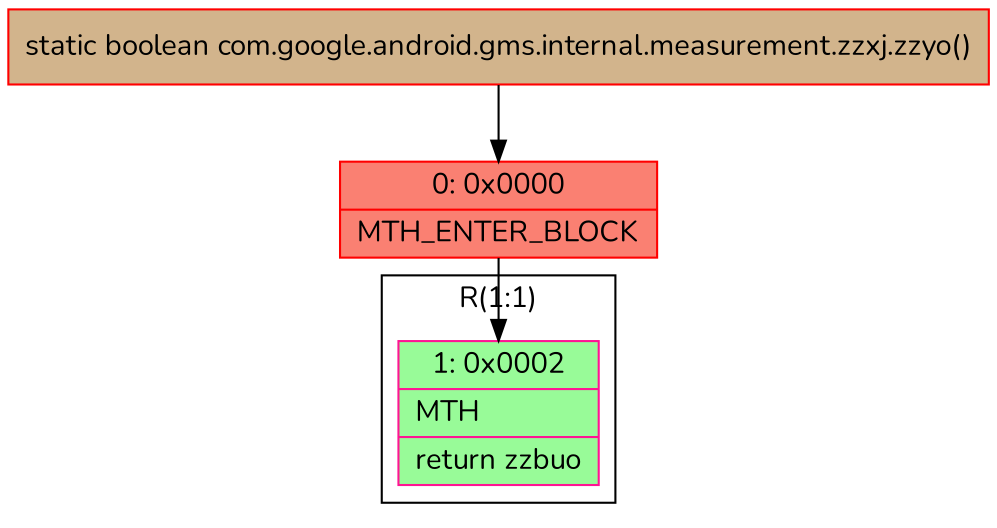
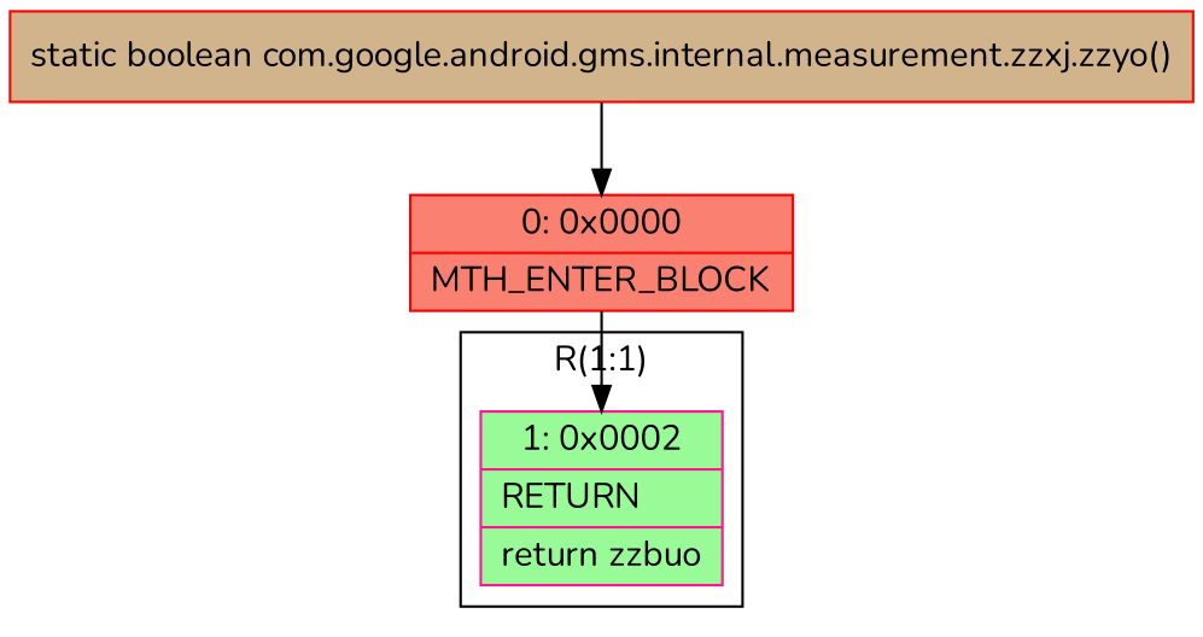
  digraph {
    fontname=Nunito
    node [color=red shape=record style=filled fontname=Nunito]
    edge [style=solid fontname=Nunito]
-   n1 [color=deeppink label="{1\:\ 0x0002|MTH\l|return zzbuo\l}" fillcolor=palegreen]
+   n1 [color=deeppink label="{1\:\ 0x0002|RETURN\l|return zzbuo\l}" fillcolor=palegreen]
    n2 [label="{0\:\ 0x0000|MTH_ENTER_BLOCK\l}" fillcolor=salmon]
    n3 [label="{static boolean com.google.android.gms.internal.measurement.zzxj.zzyo() }" fillcolor=tan]
    subgraph cluster_1 {
      label="R(1:1)"
      n1
    }
    n2 -> n1
    n3 -> n2
  }
